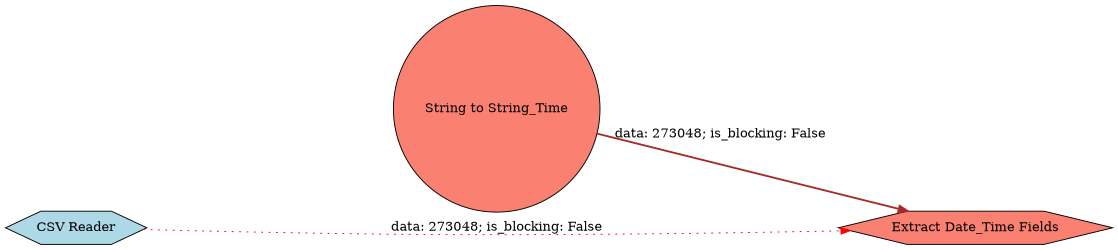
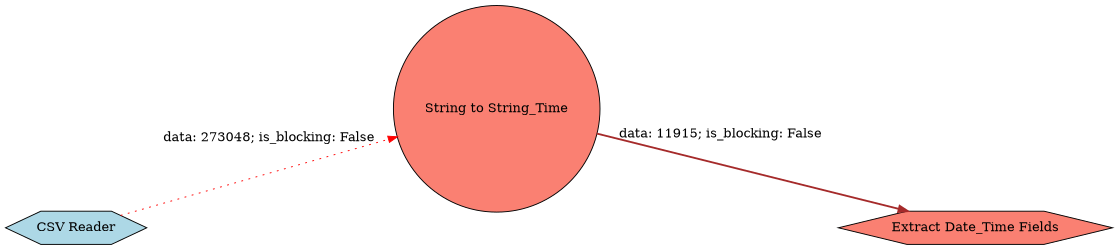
  digraph {
    rankdir=LR
    node [fillcolor=salmon shape=hexagon style=filled]
    n1 [fillcolor=lightblue label="CSV Reader"]
    n2 [label="String to String_Time" shape=circle]
    n3 [label="Extract Date_Time Fields"]
-   n1 -> n3 [color=red label="data: 273048; is_blocking: False" style=dotted]
-   n2 -> n3 [color=brown label="data: 273048; is_blocking: False" style=bold]
+   n1 -> n2 [color=red label="data: 273048; is_blocking: False" style=dotted]
+   n2 -> n3 [color=brown label="data: 11915; is_blocking: False" style=bold]
  }
